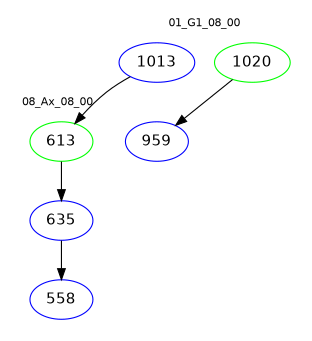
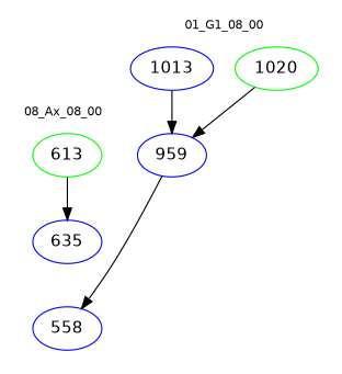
  digraph {
    fontname="DejaVu Sans"
    node [color=blue fontname="DejaVu Sans"]
    edge [color=black fontname="DejaVu Sans"]
    n1 [color=green label=613]
    n2 [label=635]
    n3 [label=558]
    n4 [color=green label=1020]
    n5 [label=1013]
    n6 [label=959]
    subgraph cluster_1 {
      color=white
      fontsize=10
      label="08_Ax_08_00"
      n1
      n2
      n3
    }
    subgraph cluster_2 {
      color=white
      fontsize=10
      label="01_G1_08_00"
      n4
      n5
      n6
    }
    n1 -> n2
-   n2 -> n3
+   n6 -> n3
    n4 -> n6
-   n5 -> n1
+   n5 -> n6
  }
